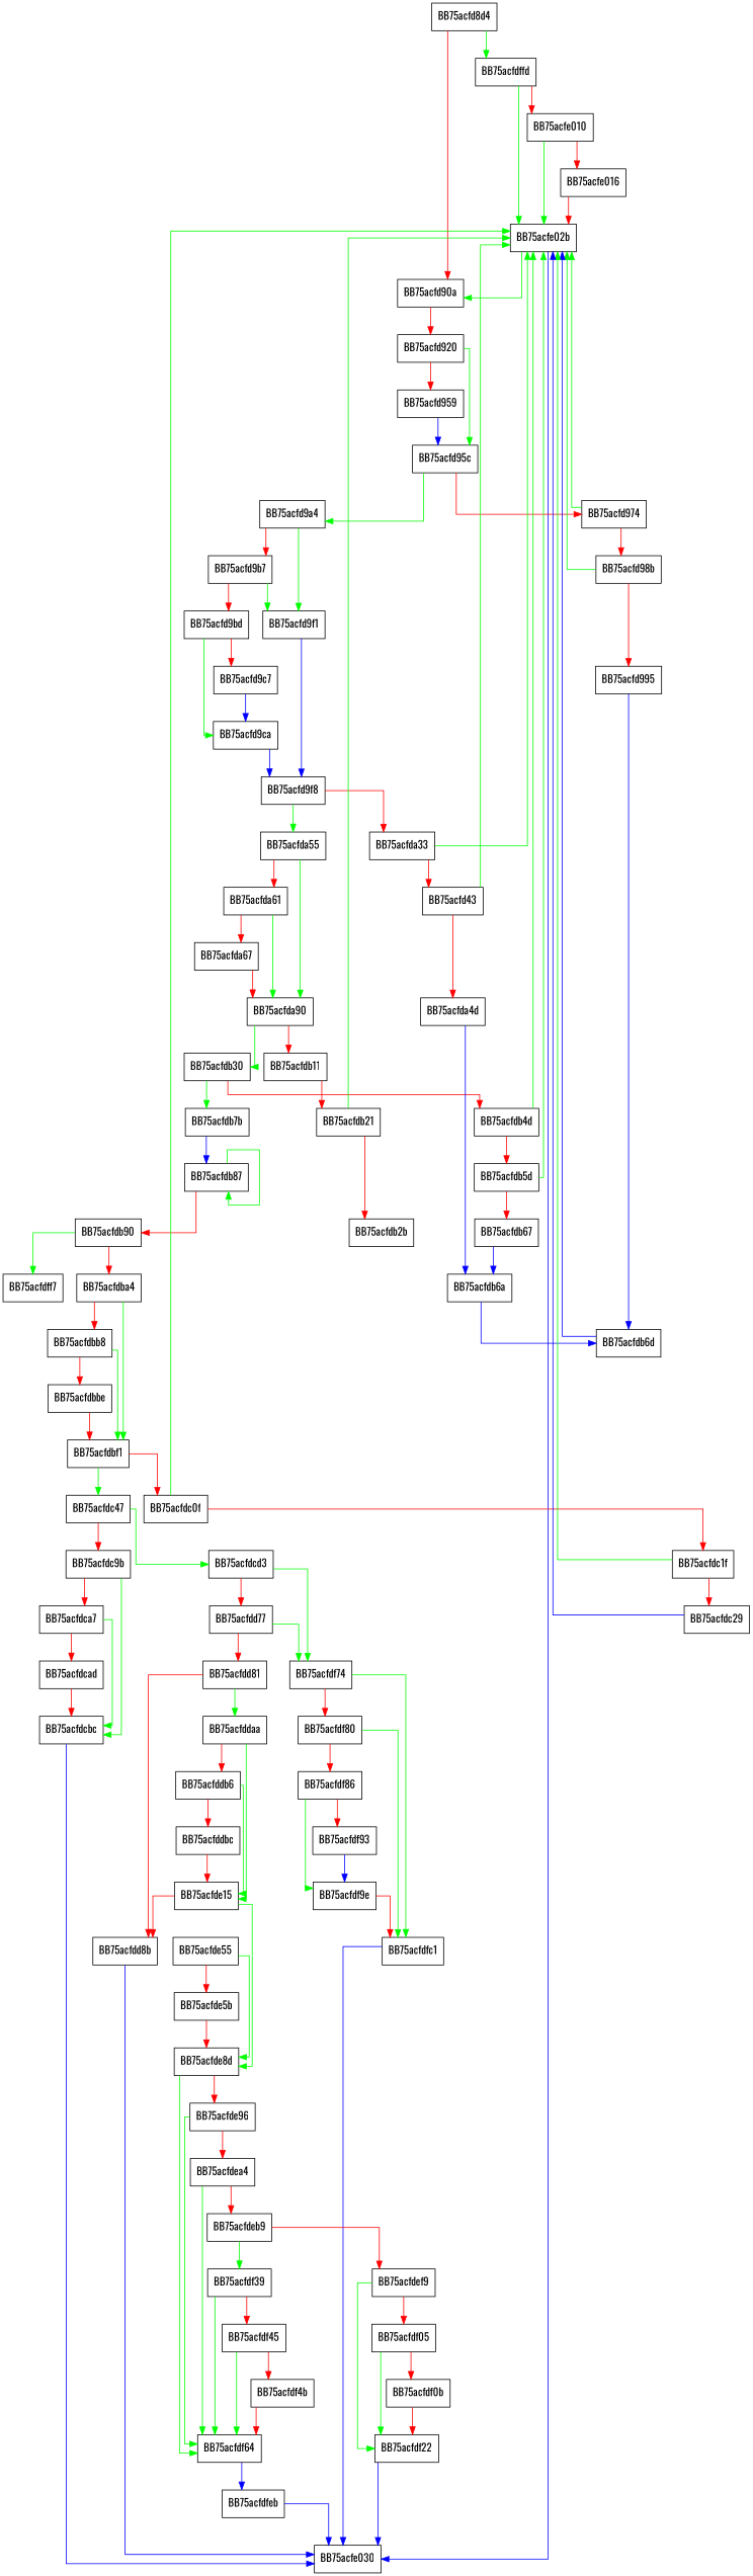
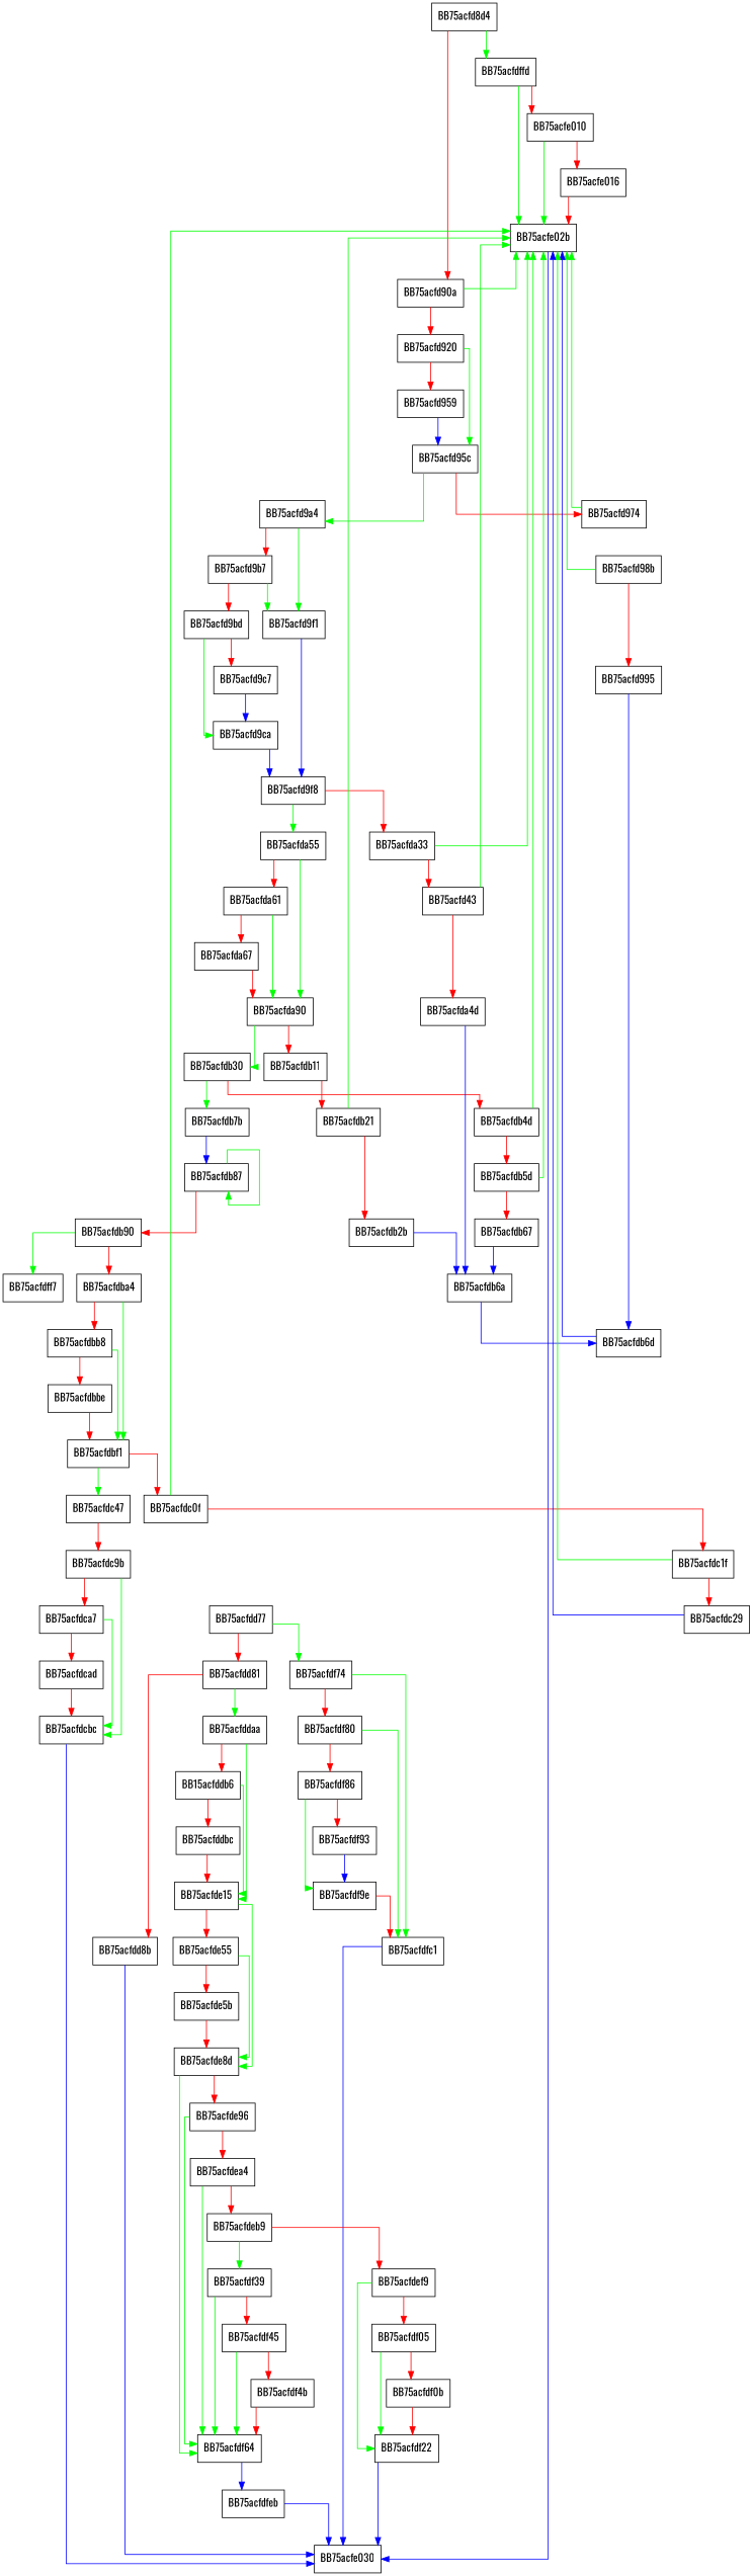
  digraph {
    fontname=Oswald
    splines=ortho
    node [fontname=Oswald shape=box]
    edge [color=red fontname=Oswald]
    BB75acfd8d4
    BB75acfdffd
    BB75acfd90a
    BB75acfe02b
    BB75acfe010
    BB75acfd920
    BB75acfe030
    BB75acfe016
    BB75acfd95c
    BB75acfd959
    BB75acfd9a4
    BB75acfd974
    BB75acfd9f1
    BB75acfd9b7
    BB75acfd98b
    BB75acfd9f8
    BB75acfd9bd
    BB75acfd995
    BB75acfdb6d
    BB75acfda55
    BB75acfda33
    BB75acfd9ca
    BB75acfd9c7
    BB75acfda90
    BB75acfda61
    n26 [label=BB75acfd43]
    BB75acfdb30
    BB75acfdb11
    BB75acfda67
    BB75acfda4d
    BB75acfdb6a
    BB75acfdb7b
    BB75acfdb4d
    BB75acfdb21
    BB75acfdb87
    BB75acfdb5d
    BB75acfdb2b
    BB75acfdb90
    BB75acfdb67
    BB75acfdff7
    BB75acfdba4
    BB75acfdbf1
    BB75acfdbb8
    BB75acfdc47
    BB75acfdc0f
    BB75acfdbbe
-   BB75acfdcd3
    BB75acfdc9b
    BB75acfdc1f
    BB75acfdf74
    BB75acfdd77
    BB75acfdcbc
    BB75acfdca7
    BB75acfdc29
    BB75acfdfc1
    BB75acfdf80
    BB75acfdd81
    BB75acfdcad
    BB75acfdf86
    BB75acfddaa
    BB75acfdd8b
    BB75acfde15
-   BB75acfddb6
+   BB75acfddb6 [label=BB15acfddb6]
    BB75acfde8d
    BB75acfde55
    BB75acfddbc
    BB75acfdf64
    BB75acfde96
    BB75acfde5b
    BB75acfdfeb
    BB75acfdea4
    BB75acfdeb9
    BB75acfdf39
    BB75acfdef9
    BB75acfdf45
    BB75acfdf22
    BB75acfdf05
    BB75acfdf4b
    BB75acfdf0b
    BB75acfdf9e
    BB75acfdf93
    BB75acfd8d4 -> BB75acfdffd [color=green]
    BB75acfd8d4 -> BB75acfd90a
    BB75acfdffd -> BB75acfe02b [color=green]
    BB75acfdffd -> BB75acfe010
-   BB75acfe02b -> BB75acfd90a [color=green]
+   BB75acfd90a -> BB75acfe02b [color=green]
    BB75acfd90a -> BB75acfd920
    BB75acfe02b -> BB75acfe030 [color=blue]
    BB75acfe010 -> BB75acfe02b [color=green]
    BB75acfe010 -> BB75acfe016
    BB75acfd920 -> BB75acfd95c [color=green]
    BB75acfd920 -> BB75acfd959
    BB75acfe016 -> BB75acfe02b
    BB75acfd95c -> BB75acfd9a4 [color=green]
    BB75acfd95c -> BB75acfd974
    BB75acfd959 -> BB75acfd95c [color=blue]
    BB75acfd9a4 -> BB75acfd9f1 [color=green]
    BB75acfd9a4 -> BB75acfd9b7
    BB75acfd974 -> BB75acfe02b [color=green]
-   BB75acfd974 -> BB75acfd98b
    BB75acfd9f1 -> BB75acfd9f8 [color=blue]
    BB75acfd9b7 -> BB75acfd9f1 [color=green]
    BB75acfd9b7 -> BB75acfd9bd
    BB75acfd98b -> BB75acfe02b [color=green]
    BB75acfd98b -> BB75acfd995
    BB75acfd9f8 -> BB75acfda55 [color=green]
    BB75acfd9f8 -> BB75acfda33
    BB75acfd9bd -> BB75acfd9ca [color=green]
    BB75acfd9bd -> BB75acfd9c7
    BB75acfd995 -> BB75acfdb6d [color=blue]
    BB75acfdb6d -> BB75acfe02b [color=blue]
    BB75acfda55 -> BB75acfda90 [color=green]
    BB75acfda55 -> BB75acfda61
    BB75acfda33 -> BB75acfe02b [color=green]
    BB75acfda33 -> n26
    BB75acfd9ca -> BB75acfd9f8 [color=blue]
    BB75acfd9c7 -> BB75acfd9ca [color=blue]
    BB75acfda90 -> BB75acfdb30 [color=green]
    BB75acfda90 -> BB75acfdb11
    BB75acfda61 -> BB75acfda90 [color=green]
    BB75acfda61 -> BB75acfda67
    n26 -> BB75acfe02b [color=green]
    n26 -> BB75acfda4d
    BB75acfdb30 -> BB75acfdb7b [color=green]
    BB75acfdb30 -> BB75acfdb4d
    BB75acfdb11 -> BB75acfdb21
    BB75acfda67 -> BB75acfda90
    BB75acfda4d -> BB75acfdb6a [color=blue]
    BB75acfdb6a -> BB75acfdb6d [color=blue]
    BB75acfdb7b -> BB75acfdb87 [color=blue]
    BB75acfdb4d -> BB75acfe02b [color=green]
    BB75acfdb4d -> BB75acfdb5d
    BB75acfdb21 -> BB75acfe02b [color=green]
    BB75acfdb21 -> BB75acfdb2b
    BB75acfdb87 -> BB75acfdb87 [color=green]
    BB75acfdb87 -> BB75acfdb90
    BB75acfdb5d -> BB75acfe02b [color=green]
    BB75acfdb5d -> BB75acfdb67
+   BB75acfdb2b -> BB75acfdb6a [color=blue]
    BB75acfdb90 -> BB75acfdff7 [color=green]
    BB75acfdb90 -> BB75acfdba4
    BB75acfdb67 -> BB75acfdb6a [color=blue]
    BB75acfdba4 -> BB75acfdbf1 [color=green]
    BB75acfdba4 -> BB75acfdbb8
    BB75acfdbf1 -> BB75acfdc47 [color=green]
    BB75acfdbf1 -> BB75acfdc0f
    BB75acfdbb8 -> BB75acfdbf1 [color=green]
    BB75acfdbb8 -> BB75acfdbbe
-   BB75acfdc47 -> BB75acfdcd3 [color=green]
    BB75acfdc47 -> BB75acfdc9b
    BB75acfdc0f -> BB75acfe02b [color=green]
    BB75acfdc0f -> BB75acfdc1f
    BB75acfdbbe -> BB75acfdbf1
-   BB75acfdcd3 -> BB75acfdf74 [color=green]
-   BB75acfdcd3 -> BB75acfdd77
    BB75acfdc9b -> BB75acfdcbc [color=green]
    BB75acfdc9b -> BB75acfdca7
    BB75acfdc1f -> BB75acfe02b [color=green]
    BB75acfdc1f -> BB75acfdc29
    BB75acfdf74 -> BB75acfdfc1 [color=green]
    BB75acfdf74 -> BB75acfdf80
    BB75acfdd77 -> BB75acfdf74 [color=green]
    BB75acfdd77 -> BB75acfdd81
    BB75acfdcbc -> BB75acfe030 [color=blue]
    BB75acfdca7 -> BB75acfdcbc [color=green]
    BB75acfdca7 -> BB75acfdcad
    BB75acfdc29 -> BB75acfe02b [color=blue]
    BB75acfdfc1 -> BB75acfe030 [color=blue]
    BB75acfdf80 -> BB75acfdfc1 [color=green]
    BB75acfdf80 -> BB75acfdf86
    BB75acfdd81 -> BB75acfddaa [color=green]
    BB75acfdd81 -> BB75acfdd8b
    BB75acfdcad -> BB75acfdcbc
    BB75acfdf86 -> BB75acfdf9e [color=green]
    BB75acfdf86 -> BB75acfdf93
    BB75acfddaa -> BB75acfde15 [color=green]
    BB75acfddaa -> BB75acfddb6
    BB75acfdd8b -> BB75acfe030 [color=blue]
    BB75acfde15 -> BB75acfde8d [color=green]
-   BB75acfde15 -> BB75acfdd8b
+   BB75acfde15 -> BB75acfde55
    BB75acfddb6 -> BB75acfde15 [color=green]
    BB75acfddb6 -> BB75acfddbc
    BB75acfde8d -> BB75acfdf64 [color=green]
    BB75acfde8d -> BB75acfde96
    BB75acfde55 -> BB75acfde8d [color=green]
    BB75acfde55 -> BB75acfde5b
    BB75acfddbc -> BB75acfde15
    BB75acfdf64 -> BB75acfdfeb [color=blue]
    BB75acfde96 -> BB75acfdf64 [color=green]
    BB75acfde96 -> BB75acfdea4
    BB75acfde5b -> BB75acfde8d
    BB75acfdfeb -> BB75acfe030 [color=blue]
    BB75acfdea4 -> BB75acfdf64 [color=green]
    BB75acfdea4 -> BB75acfdeb9
    BB75acfdeb9 -> BB75acfdf39 [color=green]
    BB75acfdeb9 -> BB75acfdef9
    BB75acfdf39 -> BB75acfdf64 [color=green]
    BB75acfdf39 -> BB75acfdf45
    BB75acfdef9 -> BB75acfdf22 [color=green]
    BB75acfdef9 -> BB75acfdf05
    BB75acfdf45 -> BB75acfdf64 [color=green]
    BB75acfdf45 -> BB75acfdf4b
    BB75acfdf22 -> BB75acfe030 [color=blue]
    BB75acfdf05 -> BB75acfdf22 [color=green]
    BB75acfdf05 -> BB75acfdf0b
    BB75acfdf4b -> BB75acfdf64
    BB75acfdf0b -> BB75acfdf22
    BB75acfdf9e -> BB75acfdfc1
    BB75acfdf93 -> BB75acfdf9e [color=blue]
  }
